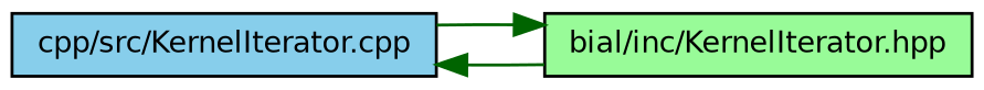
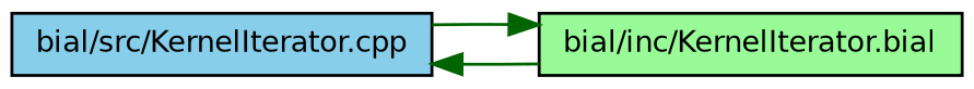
  digraph {
    rankdir=LR
    node [color=black fontname=Helvetica fontsize=10 shape=record style=filled]
    edge [color=darkgreen dir=back fontname=Helvetica fontsize=10 labelfontname=Helvetica labelfontsize=10 style=solid]
-   n1 [fillcolor=skyblue fontcolor=black height=0.2 label="cpp/src/KernelIterator.cpp" width=0.4]
-   n2 [fillcolor=palegreen height=0.2 label="bial/inc/KernelIterator.hpp" width=0.4]
+   n1 [fillcolor=skyblue fontcolor=black height=0.2 label="bial/src/KernelIterator.cpp" width=0.4]
+   n2 [fillcolor=palegreen height=0.2 label="bial/inc/KernelIterator.bial" width=0.4]
    n1 -> n2
    n2 -> n1
  }
